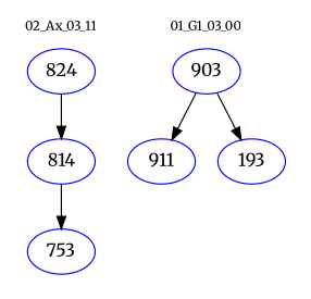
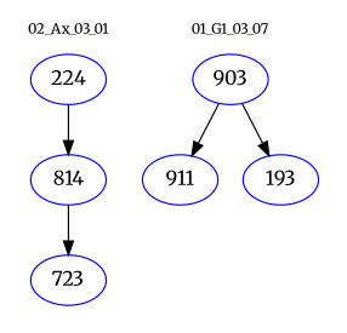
  digraph {
    fontname=Merriweather
    node [color=blue fontname=Merriweather]
    edge [color=black fontname=Merriweather]
-   n1 [label=824]
+   n1 [label=224]
    n2 [label=814]
-   n3 [label=753]
+   n3 [label=723]
    n4 [label=911]
    n5 [label=903]
    n6 [label=193]
    subgraph cluster_1 {
      color=white
      fontsize=10
-     label="02_Ax_03_11"
+     label="02_Ax_03_01"
      n1
      n2
      n3
    }
    subgraph cluster_2 {
      color=white
      fontsize=10
-     label="01_G1_03_00"
+     label="01_G1_03_07"
      n4
      n5
      n6
    }
    n1 -> n2
    n2 -> n3
    n5 -> n4
    n5 -> n6
  }
